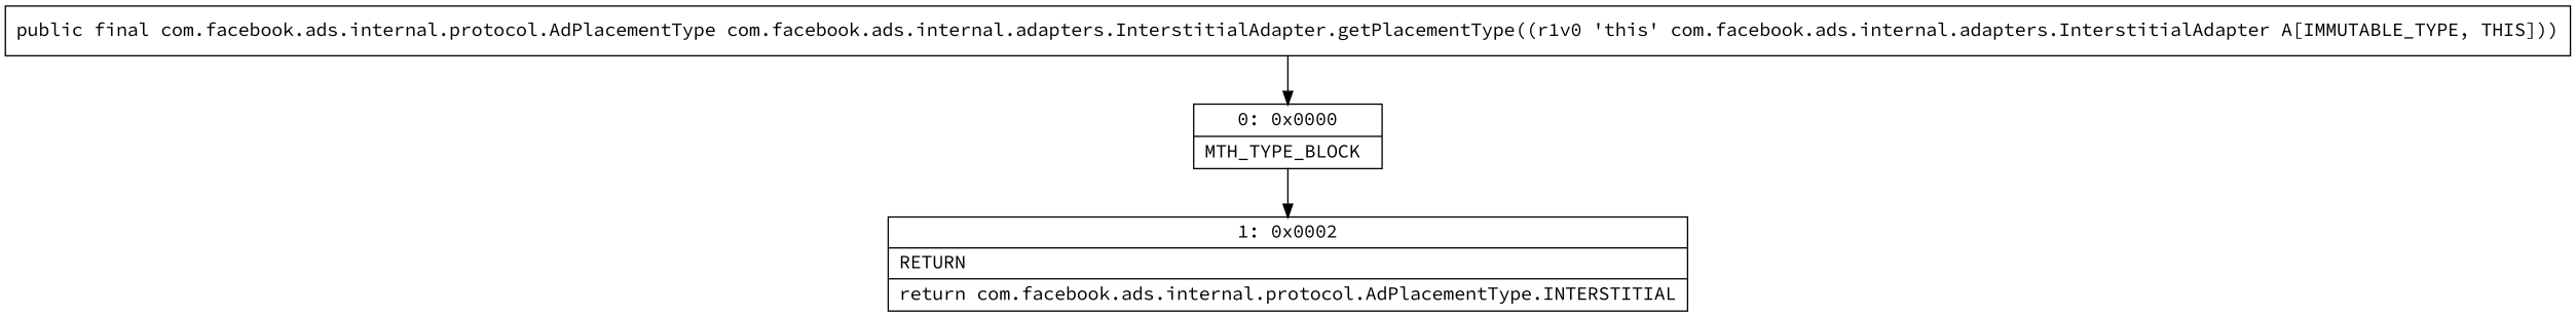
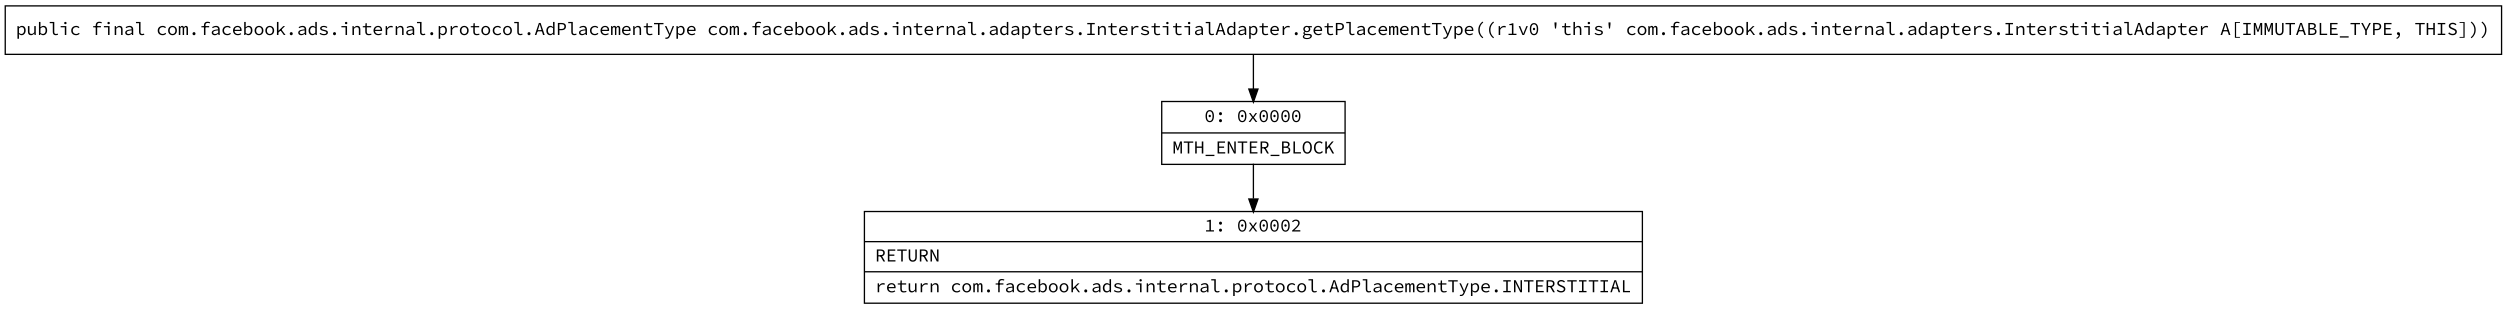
  digraph {
    fontname="Source Code Pro"
    node [shape=record fontname="Source Code Pro"]
    edge [fontname="Source Code Pro"]
-   n1 [label="{0\:\ 0x0000|MTH_TYPE_BLOCK\l}"]
+   n1 [label="{0\:\ 0x0000|MTH_ENTER_BLOCK\l}"]
    n2 [label="{1\:\ 0x0002|RETURN\l|return com.facebook.ads.internal.protocol.AdPlacementType.INTERSTITIAL\l}"]
    n3 [label="{public final com.facebook.ads.internal.protocol.AdPlacementType com.facebook.ads.internal.adapters.InterstitialAdapter.getPlacementType((r1v0 'this' com.facebook.ads.internal.adapters.InterstitialAdapter A[IMMUTABLE_TYPE, THIS])) }"]
    n1 -> n2
    n3 -> n1
  }
